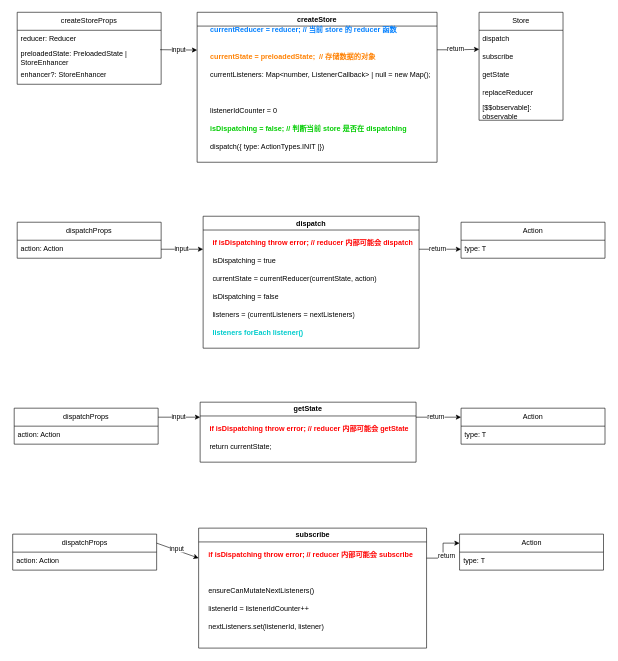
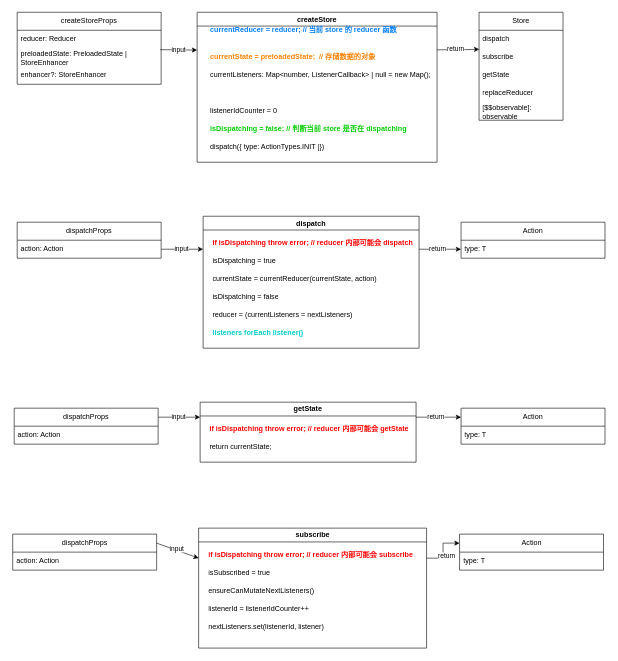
  <mxCell id="0" />
  <mxCell id="1" parent="0" />
  <mxCell id="2" value="" style="edgeStyle=orthogonalEdgeStyle;rounded=0;orthogonalLoop=1;jettySize=auto;html=1;entryX=0.002;entryY=0.056;entryDx=0;entryDy=0;exitX=1;exitY=0.25;exitDx=0;exitDy=0;entryPerimeter=0;" edge="1" parent="1" source="16" target="6"><mxGeometry relative="1" as="geometry"><mxPoint x="568" y="-205" as="sourcePoint" /><mxPoint x="708" y="-265" as="targetPoint" /></mxGeometry></mxCell>
  <mxCell id="3" value="return" style="edgeLabel;html=1;align=center;verticalAlign=middle;resizable=0;points=[];" vertex="1" connectable="0" parent="2"><mxGeometry x="-0.283" relative="1" as="geometry"><mxPoint x="5" y="-2" as="offset" /></mxGeometry></mxCell>
  <mxCell id="4" value="Store" style="swimlane;fontStyle=0;childLayout=stackLayout;horizontal=1;startSize=30;horizontalStack=0;resizeParent=1;resizeParentMax=0;resizeLast=0;collapsible=1;marginBottom=0;whiteSpace=wrap;html=1;" vertex="1" parent="1"><mxGeometry x="798" y="20" width="140" height="180" as="geometry"><mxRectangle x="420" y="400" width="60" height="30" as="alternateBounds" /></mxGeometry></mxCell>
  <mxCell id="5" value="dispatch" style="text;strokeColor=none;fillColor=none;align=left;verticalAlign=middle;spacingLeft=4;spacingRight=4;overflow=hidden;points=[[0,0.5],[1,0.5]];portConstraint=eastwest;rotatable=0;whiteSpace=wrap;html=1;" vertex="1" parent="4"><mxGeometry y="30" width="140" height="30" as="geometry" /></mxCell>
  <mxCell id="6" value="subscribe" style="text;strokeColor=none;fillColor=none;align=left;verticalAlign=middle;spacingLeft=4;spacingRight=4;overflow=hidden;points=[[0,0.5],[1,0.5]];portConstraint=eastwest;rotatable=0;whiteSpace=wrap;html=1;" vertex="1" parent="4"><mxGeometry y="60" width="140" height="30" as="geometry" /></mxCell>
  <mxCell id="7" value="getState" style="text;strokeColor=none;fillColor=none;align=left;verticalAlign=middle;spacingLeft=4;spacingRight=4;overflow=hidden;points=[[0,0.5],[1,0.5]];portConstraint=eastwest;rotatable=0;whiteSpace=wrap;html=1;" vertex="1" parent="4"><mxGeometry y="90" width="140" height="30" as="geometry" /></mxCell>
  <mxCell id="8" value="replaceReducer" style="text;strokeColor=none;fillColor=none;align=left;verticalAlign=middle;spacingLeft=4;spacingRight=4;overflow=hidden;points=[[0,0.5],[1,0.5]];portConstraint=eastwest;rotatable=0;whiteSpace=wrap;html=1;" vertex="1" parent="4"><mxGeometry y="120" width="140" height="30" as="geometry" /></mxCell>
  <mxCell id="9" value="[$$observable]: observable" style="text;strokeColor=none;fillColor=none;align=left;verticalAlign=middle;spacingLeft=4;spacingRight=4;overflow=hidden;points=[[0,0.5],[1,0.5]];portConstraint=eastwest;rotatable=0;whiteSpace=wrap;html=1;" vertex="1" parent="4"><mxGeometry y="150" width="140" height="30" as="geometry" /></mxCell>
  <mxCell id="10" value="" style="endArrow=classic;html=1;rounded=0;exitX=0.993;exitY=1.078;exitDx=0;exitDy=0;exitPerimeter=0;" edge="1" parent="1" source="13"><mxGeometry width="50" height="50" relative="1" as="geometry"><mxPoint x="379" y="-216" as="sourcePoint" /><mxPoint x="328" y="83" as="targetPoint" /></mxGeometry></mxCell>
  <mxCell id="11" value="input" style="edgeLabel;html=1;align=center;verticalAlign=middle;resizable=0;points=[];" vertex="1" connectable="0" parent="10"><mxGeometry x="-0.286" y="-1" relative="1" as="geometry"><mxPoint x="8" y="-2" as="offset" /></mxGeometry></mxCell>
  <mxCell id="12" value="createStoreProps" style="swimlane;fontStyle=0;childLayout=stackLayout;horizontal=1;startSize=30;horizontalStack=0;resizeParent=1;resizeParentMax=0;resizeLast=0;collapsible=1;marginBottom=0;whiteSpace=wrap;html=1;" vertex="1" parent="1"><mxGeometry x="28" y="20" width="240" height="120" as="geometry"><mxRectangle x="420" y="400" width="60" height="30" as="alternateBounds" /></mxGeometry></mxCell>
  <mxCell id="13" value="reducer: Reducer" style="text;strokeColor=none;fillColor=none;align=left;verticalAlign=middle;spacingLeft=4;spacingRight=4;overflow=hidden;points=[[0,0.5],[1,0.5]];portConstraint=eastwest;rotatable=0;whiteSpace=wrap;html=1;" vertex="1" parent="12"><mxGeometry y="30" width="240" height="30" as="geometry" /></mxCell>
  <mxCell id="14" value="preloadedState: PreloadedState | StoreEnhancer" style="text;strokeColor=none;fillColor=none;align=left;verticalAlign=middle;spacingLeft=4;spacingRight=4;overflow=hidden;points=[[0,0.5],[1,0.5]];portConstraint=eastwest;rotatable=0;whiteSpace=wrap;html=1;" vertex="1" parent="12"><mxGeometry y="60" width="240" height="30" as="geometry" /></mxCell>
  <mxCell id="15" value="enhancer?: StoreEnhancer" style="text;strokeColor=none;fillColor=none;align=left;verticalAlign=middle;spacingLeft=4;spacingRight=4;overflow=hidden;points=[[0,0.5],[1,0.5]];portConstraint=eastwest;rotatable=0;whiteSpace=wrap;html=1;" vertex="1" parent="12"><mxGeometry y="90" width="240" height="30" as="geometry" /></mxCell>
  <mxCell id="16" value="createStore" style="swimlane;whiteSpace=wrap;html=1;strokeColor=default;" vertex="1" parent="1"><mxGeometry x="328" y="20" width="400" height="250" as="geometry"><mxRectangle x="340" y="440" width="110" height="30" as="alternateBounds" /></mxGeometry></mxCell>
  <mxCell id="17" value="currentReducer = reducer; // 当前 store 的 reducer 函数" style="text;html=1;align=left;verticalAlign=middle;resizable=0;points=[];autosize=1;strokeColor=none;fillColor=none;fontColor=#007FFF;fontStyle=1" vertex="1" parent="16"><mxGeometry x="20" y="15" width="330" height="30" as="geometry" /></mxCell>
  <mxCell id="18" value="&lt;b&gt;&lt;font&gt;currentState = preloadedState;&amp;nbsp; // 存储数据的对象&lt;/font&gt;&lt;/b&gt;" style="text;html=1;align=left;verticalAlign=middle;resizable=0;points=[];autosize=1;strokeColor=none;fillColor=none;fontColor=#FF8000;" vertex="1" parent="16"><mxGeometry x="20" y="60" width="300" height="30" as="geometry" /></mxCell>
  <mxCell id="19" value="currentListeners: Map&amp;lt;number, ListenerCallback&amp;gt; | null = new Map();" style="text;html=1;align=left;verticalAlign=middle;resizable=0;points=[];autosize=1;strokeColor=none;fillColor=none;" vertex="1" parent="16"><mxGeometry x="20" y="90" width="390" height="30" as="geometry" /></mxCell>
  <mxCell id="20" value="listenerIdCounter = 0" style="text;html=1;align=left;verticalAlign=middle;resizable=0;points=[];autosize=1;strokeColor=none;fillColor=none;" vertex="1" parent="16"><mxGeometry x="20" y="150" width="140" height="30" as="geometry" /></mxCell>
  <mxCell id="21" value="isDispatching = false; // 判断当前 store 是否在 dispatching" style="text;html=1;align=left;verticalAlign=middle;resizable=0;points=[];autosize=1;strokeColor=none;fillColor=none;fontStyle=1;fontColor=#00CC00;" vertex="1" parent="16"><mxGeometry x="20" y="180" width="350" height="30" as="geometry" /></mxCell>
  <mxCell id="22" value="dispatch({ type: ActionTypes.INIT |})" style="text;html=1;align=left;verticalAlign=middle;resizable=0;points=[];autosize=1;strokeColor=none;fillColor=none;" vertex="1" parent="16"><mxGeometry x="20" y="210" width="210" height="30" as="geometry" /></mxCell>
  <mxCell id="23" value="dispatch" style="swimlane;whiteSpace=wrap;html=1;strokeColor=default;" vertex="1" parent="1"><mxGeometry x="338" y="360" width="360" height="220" as="geometry" /></mxCell>
  <mxCell id="24" value="if isDispatching throw error; // reducer 内部可能会 dispatch" style="text;strokeColor=none;fillColor=none;align=left;verticalAlign=middle;spacingLeft=4;spacingRight=4;overflow=hidden;points=[[0,0.5],[1,0.5]];portConstraint=eastwest;rotatable=0;whiteSpace=wrap;html=1;fontColor=#FF0000;fontStyle=1" vertex="1" parent="23"><mxGeometry x="10" y="30" width="350" height="30" as="geometry" /></mxCell>
  <mxCell id="25" value="isDispatching = true" style="text;strokeColor=none;fillColor=none;align=left;verticalAlign=middle;spacingLeft=4;spacingRight=4;overflow=hidden;points=[[0,0.5],[1,0.5]];portConstraint=eastwest;rotatable=0;whiteSpace=wrap;html=1;" vertex="1" parent="23"><mxGeometry x="10" y="60" width="130" height="30" as="geometry" /></mxCell>
  <mxCell id="26" value="currentState = currentReducer(currentState, action)" style="text;strokeColor=none;fillColor=none;align=left;verticalAlign=middle;spacingLeft=4;spacingRight=4;overflow=hidden;points=[[0,0.5],[1,0.5]];portConstraint=eastwest;rotatable=0;whiteSpace=wrap;html=1;" vertex="1" parent="23"><mxGeometry x="10" y="90" width="290" height="30" as="geometry" /></mxCell>
  <mxCell id="27" value="isDispatching = false" style="text;strokeColor=none;fillColor=none;align=left;verticalAlign=middle;spacingLeft=4;spacingRight=4;overflow=hidden;points=[[0,0.5],[1,0.5]];portConstraint=eastwest;rotatable=0;whiteSpace=wrap;html=1;" vertex="1" parent="23"><mxGeometry x="10" y="120" width="290" height="30" as="geometry" /></mxCell>
- <mxCell id="28" value="listeners = (currentListeners = nextListeners)" style="text;strokeColor=none;fillColor=none;align=left;verticalAlign=middle;spacingLeft=4;spacingRight=4;overflow=hidden;points=[[0,0.5],[1,0.5]];portConstraint=eastwest;rotatable=0;whiteSpace=wrap;html=1;" vertex="1" parent="23"><mxGeometry x="10" y="150" width="290" height="30" as="geometry" /></mxCell>
+ <mxCell id="28" value="reducer = (currentListeners = nextListeners)" style="text;strokeColor=none;fillColor=none;align=left;verticalAlign=middle;spacingLeft=4;spacingRight=4;overflow=hidden;points=[[0,0.5],[1,0.5]];portConstraint=eastwest;rotatable=0;whiteSpace=wrap;html=1;" vertex="1" parent="23"><mxGeometry x="10" y="150" width="290" height="30" as="geometry" /></mxCell>
  <mxCell id="29" value="listeners forEach listener()" style="text;strokeColor=none;fillColor=none;align=left;verticalAlign=middle;spacingLeft=4;spacingRight=4;overflow=hidden;points=[[0,0.5],[1,0.5]];portConstraint=eastwest;rotatable=0;whiteSpace=wrap;html=1;fontColor=#00CCCC;fontStyle=1" vertex="1" parent="23"><mxGeometry x="10" y="180" width="290" height="30" as="geometry" /></mxCell>
  <mxCell id="30" value="dispatchProps" style="swimlane;fontStyle=0;childLayout=stackLayout;horizontal=1;startSize=30;horizontalStack=0;resizeParent=1;resizeParentMax=0;resizeLast=0;collapsible=1;marginBottom=0;whiteSpace=wrap;html=1;" vertex="1" parent="1"><mxGeometry x="28" y="370" width="240" height="60" as="geometry"><mxRectangle x="420" y="400" width="60" height="30" as="alternateBounds" /></mxGeometry></mxCell>
  <mxCell id="31" value="action: Action" style="text;strokeColor=none;fillColor=none;align=left;verticalAlign=middle;spacingLeft=4;spacingRight=4;overflow=hidden;points=[[0,0.5],[1,0.5]];portConstraint=eastwest;rotatable=0;whiteSpace=wrap;html=1;" vertex="1" parent="30"><mxGeometry y="30" width="240" height="30" as="geometry" /></mxCell>
  <mxCell id="32" value="Action" style="swimlane;fontStyle=0;childLayout=stackLayout;horizontal=1;startSize=30;horizontalStack=0;resizeParent=1;resizeParentMax=0;resizeLast=0;collapsible=1;marginBottom=0;whiteSpace=wrap;html=1;" vertex="1" parent="1"><mxGeometry x="768" y="370" width="240" height="60" as="geometry"><mxRectangle x="420" y="400" width="60" height="30" as="alternateBounds" /></mxGeometry></mxCell>
  <mxCell id="33" value="type: T" style="text;strokeColor=none;fillColor=none;align=left;verticalAlign=middle;spacingLeft=4;spacingRight=4;overflow=hidden;points=[[0,0.5],[1,0.5]];portConstraint=eastwest;rotatable=0;whiteSpace=wrap;html=1;" vertex="1" parent="32"><mxGeometry y="30" width="240" height="30" as="geometry" /></mxCell>
  <mxCell id="34" value="" style="endArrow=classic;html=1;rounded=0;exitX=1;exitY=0.5;exitDx=0;exitDy=0;entryX=0;entryY=0.25;entryDx=0;entryDy=0;" edge="1" parent="1" source="31" target="23"><mxGeometry width="50" height="50" relative="1" as="geometry"><mxPoint x="278" y="320" as="sourcePoint" /><mxPoint x="329.68" y="400.66" as="targetPoint" /></mxGeometry></mxCell>
  <mxCell id="35" value="input" style="edgeLabel;html=1;align=center;verticalAlign=middle;resizable=0;points=[];" vertex="1" connectable="0" parent="34"><mxGeometry x="-0.286" y="-1" relative="1" as="geometry"><mxPoint x="8" y="-2" as="offset" /></mxGeometry></mxCell>
  <mxCell id="36" value="" style="edgeStyle=orthogonalEdgeStyle;rounded=0;orthogonalLoop=1;jettySize=auto;html=1;entryX=0;entryY=0.5;entryDx=0;entryDy=0;exitX=1;exitY=0.25;exitDx=0;exitDy=0;" edge="1" parent="1" source="23" target="33"><mxGeometry relative="1" as="geometry"><mxPoint x="738" y="92.5" as="sourcePoint" /><mxPoint x="808.28" y="91.68" as="targetPoint" /></mxGeometry></mxCell>
  <mxCell id="37" value="return" style="edgeLabel;html=1;align=center;verticalAlign=middle;resizable=0;points=[];" vertex="1" connectable="0" parent="36"><mxGeometry x="-0.283" relative="1" as="geometry"><mxPoint x="5" y="-2" as="offset" /></mxGeometry></mxCell>
  <mxCell id="38" value="getState" style="swimlane;whiteSpace=wrap;html=1;strokeColor=default;" vertex="1" parent="1"><mxGeometry x="333" y="670" width="360" height="100" as="geometry" /></mxCell>
  <mxCell id="39" value="return currentState;" style="text;strokeColor=none;fillColor=none;align=left;verticalAlign=middle;spacingLeft=4;spacingRight=4;overflow=hidden;points=[[0,0.5],[1,0.5]];portConstraint=eastwest;rotatable=0;whiteSpace=wrap;html=1;" vertex="1" parent="38"><mxGeometry x="10" y="60" width="130" height="30" as="geometry" /></mxCell>
  <mxCell id="40" value="if isDispatching throw error; // reducer 内部可能会 getState" style="text;strokeColor=none;fillColor=none;align=left;verticalAlign=middle;spacingLeft=4;spacingRight=4;overflow=hidden;points=[[0,0.5],[1,0.5]];portConstraint=eastwest;rotatable=0;whiteSpace=wrap;html=1;fontColor=#FF0000;fontStyle=1" vertex="1" parent="38"><mxGeometry x="10" y="30" width="350" height="30" as="geometry" /></mxCell>
  <mxCell id="41" value="dispatchProps" style="swimlane;fontStyle=0;childLayout=stackLayout;horizontal=1;startSize=30;horizontalStack=0;resizeParent=1;resizeParentMax=0;resizeLast=0;collapsible=1;marginBottom=0;whiteSpace=wrap;html=1;" vertex="1" parent="1"><mxGeometry x="23" y="680" width="240" height="60" as="geometry"><mxRectangle x="420" y="400" width="60" height="30" as="alternateBounds" /></mxGeometry></mxCell>
  <mxCell id="42" value="action: Action" style="text;strokeColor=none;fillColor=none;align=left;verticalAlign=middle;spacingLeft=4;spacingRight=4;overflow=hidden;points=[[0,0.5],[1,0.5]];portConstraint=eastwest;rotatable=0;whiteSpace=wrap;html=1;" vertex="1" parent="41"><mxGeometry y="30" width="240" height="30" as="geometry" /></mxCell>
  <mxCell id="43" value="Action" style="swimlane;fontStyle=0;childLayout=stackLayout;horizontal=1;startSize=30;horizontalStack=0;resizeParent=1;resizeParentMax=0;resizeLast=0;collapsible=1;marginBottom=0;whiteSpace=wrap;html=1;" vertex="1" parent="1"><mxGeometry x="768" y="680" width="240" height="60" as="geometry"><mxRectangle x="420" y="400" width="60" height="30" as="alternateBounds" /></mxGeometry></mxCell>
  <mxCell id="44" value="type: T" style="text;strokeColor=none;fillColor=none;align=left;verticalAlign=middle;spacingLeft=4;spacingRight=4;overflow=hidden;points=[[0,0.5],[1,0.5]];portConstraint=eastwest;rotatable=0;whiteSpace=wrap;html=1;" vertex="1" parent="43"><mxGeometry y="30" width="240" height="30" as="geometry" /></mxCell>
  <mxCell id="45" value="" style="endArrow=classic;html=1;rounded=0;exitX=1;exitY=0.25;exitDx=0;exitDy=0;entryX=0;entryY=0.25;entryDx=0;entryDy=0;" edge="1" parent="1" source="41" target="38"><mxGeometry width="50" height="50" relative="1" as="geometry"><mxPoint x="273" y="630" as="sourcePoint" /><mxPoint x="324.68" y="710.66" as="targetPoint" /></mxGeometry></mxCell>
  <mxCell id="46" value="input" style="edgeLabel;html=1;align=center;verticalAlign=middle;resizable=0;points=[];" vertex="1" connectable="0" parent="45"><mxGeometry x="-0.286" y="-1" relative="1" as="geometry"><mxPoint x="8" y="-2" as="offset" /></mxGeometry></mxCell>
  <mxCell id="47" value="" style="edgeStyle=orthogonalEdgeStyle;rounded=0;orthogonalLoop=1;jettySize=auto;html=1;entryX=0;entryY=0.25;entryDx=0;entryDy=0;exitX=1;exitY=0.25;exitDx=0;exitDy=0;" edge="1" parent="1" source="38" target="43"><mxGeometry relative="1" as="geometry"><mxPoint x="733" y="402.5" as="sourcePoint" /><mxPoint x="803.28" y="401.68" as="targetPoint" /></mxGeometry></mxCell>
  <mxCell id="48" value="return" style="edgeLabel;html=1;align=center;verticalAlign=middle;resizable=0;points=[];" vertex="1" connectable="0" parent="47"><mxGeometry x="-0.283" relative="1" as="geometry"><mxPoint x="5" y="-2" as="offset" /></mxGeometry></mxCell>
  <mxCell id="49" value="subscribe" style="swimlane;whiteSpace=wrap;html=1;strokeColor=default;" vertex="1" parent="1"><mxGeometry x="330.5" y="880" width="380" height="200" as="geometry" /></mxCell>
+ <mxCell id="50" value="isSubscribed = true" style="text;strokeColor=none;fillColor=none;align=left;verticalAlign=middle;spacingLeft=4;spacingRight=4;overflow=hidden;points=[[0,0.5],[1,0.5]];portConstraint=eastwest;rotatable=0;whiteSpace=wrap;html=1;" vertex="1" parent="49"><mxGeometry x="10" y="60" width="130" height="30" as="geometry" /></mxCell>
  <mxCell id="51" value="if isDispatching throw error; // reducer 内部可能会 subscribe" style="text;strokeColor=none;fillColor=none;align=left;verticalAlign=middle;spacingLeft=4;spacingRight=4;overflow=hidden;points=[[0,0.5],[1,0.5]];portConstraint=eastwest;rotatable=0;whiteSpace=wrap;html=1;fontColor=#FF0000;fontStyle=1" vertex="1" parent="49"><mxGeometry x="10" y="30" width="360" height="30" as="geometry" /></mxCell>
  <mxCell id="52" value="ensureCanMutateNextListeners()" style="text;strokeColor=none;fillColor=none;align=left;verticalAlign=middle;spacingLeft=4;spacingRight=4;overflow=hidden;points=[[0,0.5],[1,0.5]];portConstraint=eastwest;rotatable=0;whiteSpace=wrap;html=1;" vertex="1" parent="49"><mxGeometry x="10" y="90" width="230" height="30" as="geometry" /></mxCell>
  <mxCell id="53" value="listenerId = listenerIdCounter++" style="text;strokeColor=none;fillColor=none;align=left;verticalAlign=middle;spacingLeft=4;spacingRight=4;overflow=hidden;points=[[0,0.5],[1,0.5]];portConstraint=eastwest;rotatable=0;whiteSpace=wrap;html=1;" vertex="1" parent="49"><mxGeometry x="10" y="120" width="230" height="30" as="geometry" /></mxCell>
  <mxCell id="54" value="nextListeners.set(listenerId, listener)" style="text;strokeColor=none;fillColor=none;align=left;verticalAlign=middle;spacingLeft=4;spacingRight=4;overflow=hidden;points=[[0,0.5],[1,0.5]];portConstraint=eastwest;rotatable=0;whiteSpace=wrap;html=1;" vertex="1" parent="49"><mxGeometry x="10" y="150" width="230" height="30" as="geometry" /></mxCell>
  <mxCell id="55" value="dispatchProps" style="swimlane;fontStyle=0;childLayout=stackLayout;horizontal=1;startSize=30;horizontalStack=0;resizeParent=1;resizeParentMax=0;resizeLast=0;collapsible=1;marginBottom=0;whiteSpace=wrap;html=1;" vertex="1" parent="1"><mxGeometry x="20.5" y="890" width="240" height="60" as="geometry"><mxRectangle x="420" y="400" width="60" height="30" as="alternateBounds" /></mxGeometry></mxCell>
  <mxCell id="56" value="action: Action" style="text;strokeColor=none;fillColor=none;align=left;verticalAlign=middle;spacingLeft=4;spacingRight=4;overflow=hidden;points=[[0,0.5],[1,0.5]];portConstraint=eastwest;rotatable=0;whiteSpace=wrap;html=1;" vertex="1" parent="55"><mxGeometry y="30" width="240" height="30" as="geometry" /></mxCell>
  <mxCell id="57" value="Action" style="swimlane;fontStyle=0;childLayout=stackLayout;horizontal=1;startSize=30;horizontalStack=0;resizeParent=1;resizeParentMax=0;resizeLast=0;collapsible=1;marginBottom=0;whiteSpace=wrap;html=1;" vertex="1" parent="1"><mxGeometry x="765.5" y="890" width="240" height="60" as="geometry"><mxRectangle x="420" y="400" width="60" height="30" as="alternateBounds" /></mxGeometry></mxCell>
  <mxCell id="58" value="type: T" style="text;strokeColor=none;fillColor=none;align=left;verticalAlign=middle;spacingLeft=4;spacingRight=4;overflow=hidden;points=[[0,0.5],[1,0.5]];portConstraint=eastwest;rotatable=0;whiteSpace=wrap;html=1;" vertex="1" parent="57"><mxGeometry y="30" width="240" height="30" as="geometry" /></mxCell>
  <mxCell id="59" value="" style="endArrow=classic;html=1;rounded=0;exitX=1;exitY=0.25;exitDx=0;exitDy=0;entryX=0;entryY=0.25;entryDx=0;entryDy=0;" edge="1" parent="1" source="55" target="49"><mxGeometry width="50" height="50" relative="1" as="geometry"><mxPoint x="270.5" y="840" as="sourcePoint" /><mxPoint x="322.18" y="920.66" as="targetPoint" /></mxGeometry></mxCell>
  <mxCell id="60" value="input" style="edgeLabel;html=1;align=center;verticalAlign=middle;resizable=0;points=[];" vertex="1" connectable="0" parent="59"><mxGeometry x="-0.286" y="-1" relative="1" as="geometry"><mxPoint x="8" y="-2" as="offset" /></mxGeometry></mxCell>
  <mxCell id="61" value="" style="edgeStyle=orthogonalEdgeStyle;rounded=0;orthogonalLoop=1;jettySize=auto;html=1;entryX=0;entryY=0.25;entryDx=0;entryDy=0;exitX=1;exitY=0.25;exitDx=0;exitDy=0;" edge="1" parent="1" source="49" target="57"><mxGeometry relative="1" as="geometry"><mxPoint x="730.5" y="612.5" as="sourcePoint" /><mxPoint x="800.78" y="611.68" as="targetPoint" /></mxGeometry></mxCell>
  <mxCell id="62" value="return" style="edgeLabel;html=1;align=center;verticalAlign=middle;resizable=0;points=[];" vertex="1" connectable="0" parent="61"><mxGeometry x="-0.283" relative="1" as="geometry"><mxPoint x="5" y="-2" as="offset" /></mxGeometry></mxCell>
